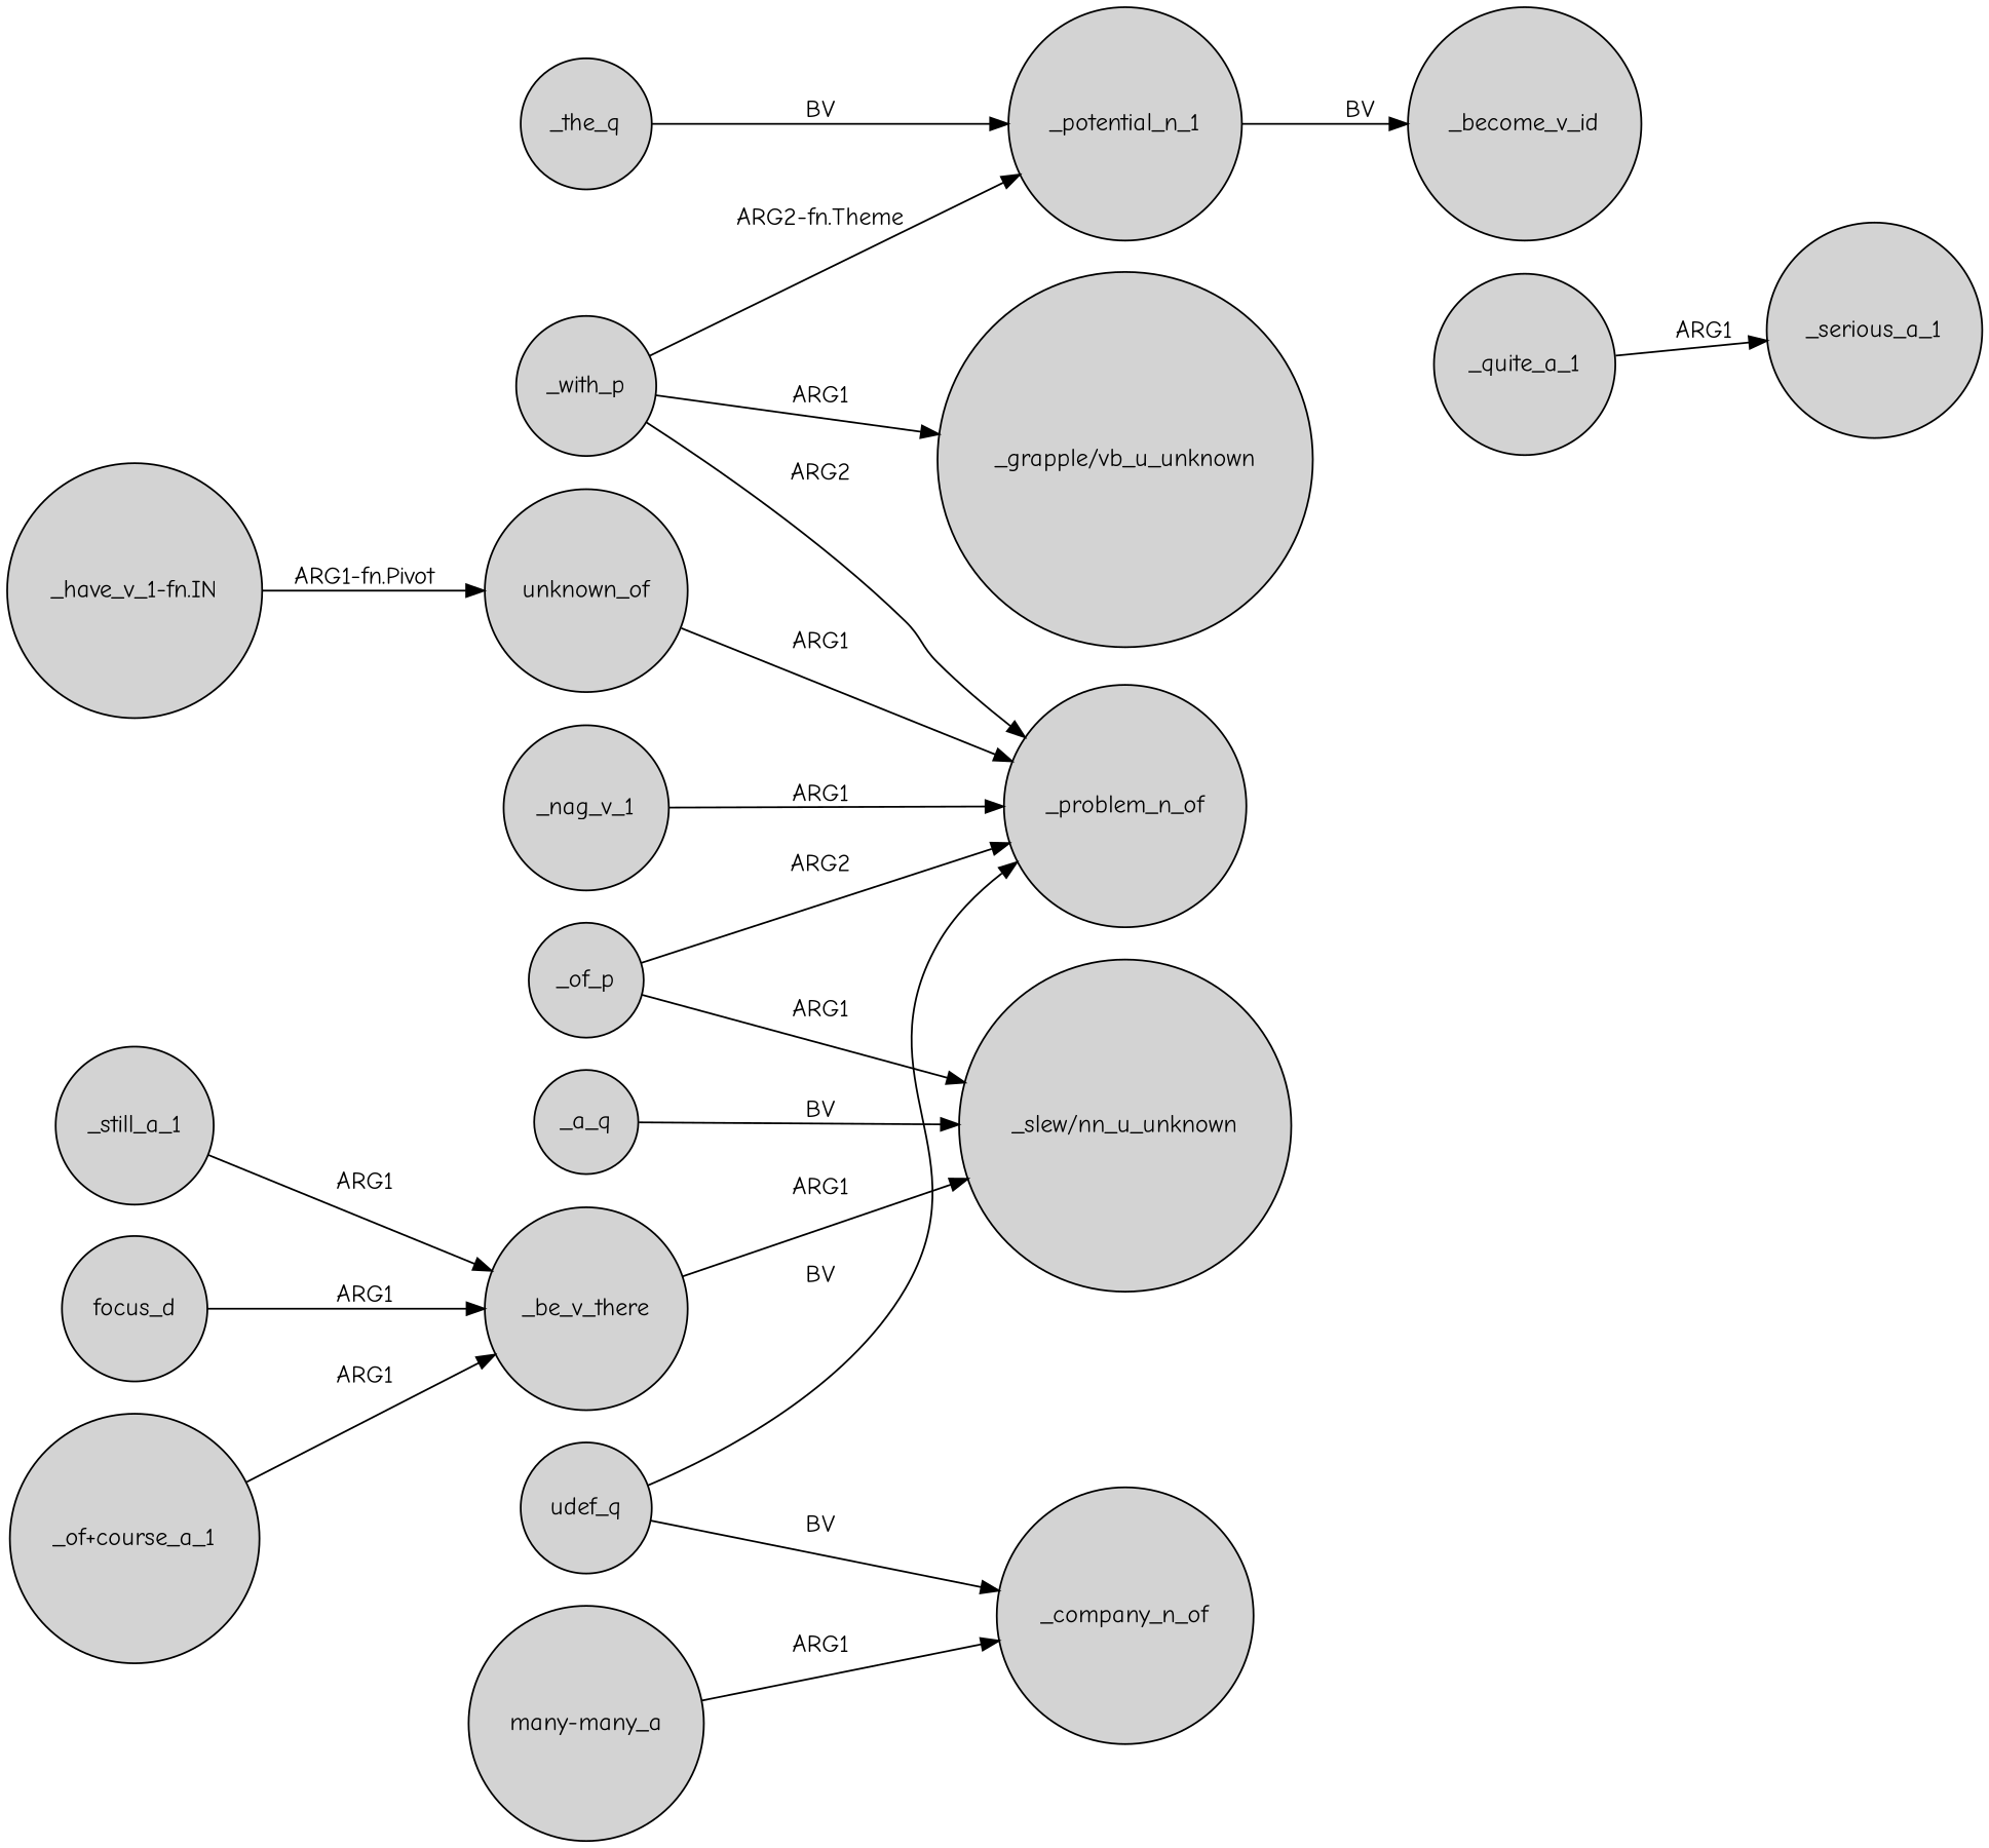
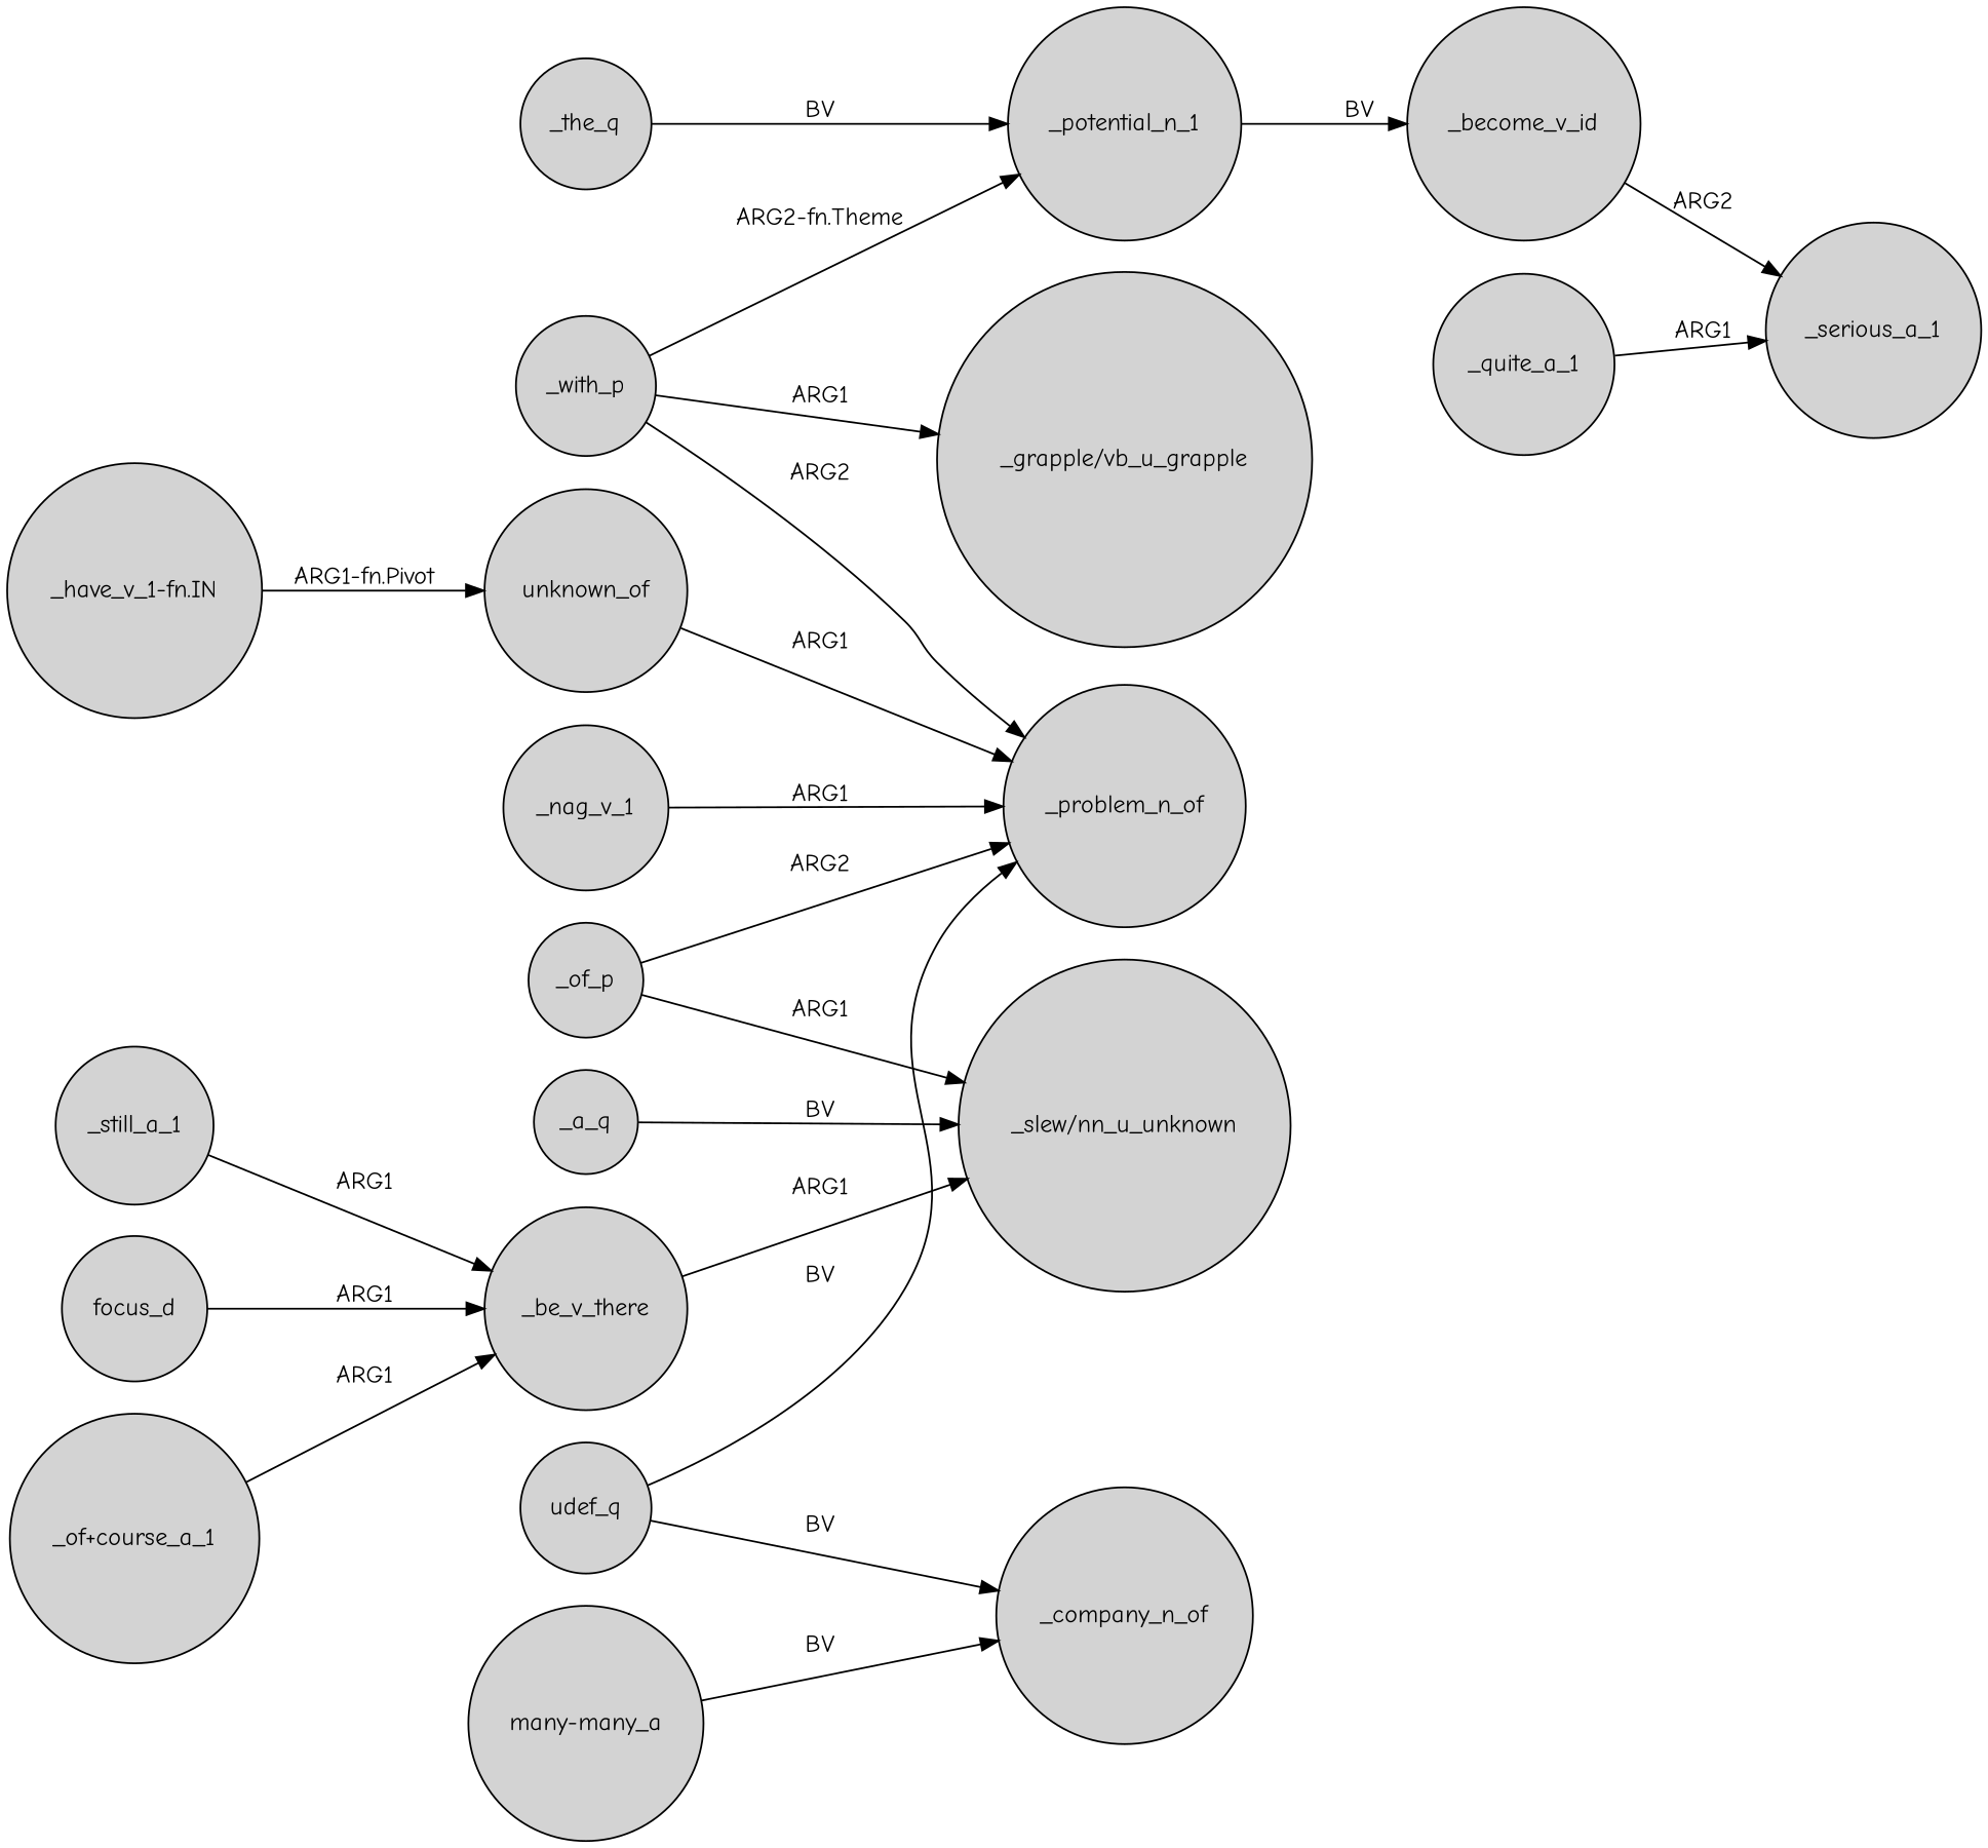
  digraph {
    fontname="Comic Neue"
    rankdir=LR
    node [fontname="Comic Neue" shape=circle style=filled]
    edge [fontname="Comic Neue"]
    _still_a_1
    _be_v_there
    "_slew/nn_u_unknown"
    _of_p
    _problem_n_of
    _the_q
    _potential_n_1
    _become_v_id
    _serious_a_1
    _with_p
-   "_grapple/vb_u_unknown"
+   "_grapple/vb_u_unknown" [label="_grapple/vb_u_grapple"]
    n12 [label=unknown_of]
    "_have_v_1-fn.IN"
    "_of+course_a_1"
    udef_q
    _company_n_of
    focus_d
    n18 [label="many-many_a"]
    _quite_a_1
    _nag_v_1
    _a_q
    _still_a_1 -> _be_v_there [label=ARG1]
    _be_v_there -> "_slew/nn_u_unknown" [label=ARG1]
    _of_p -> "_slew/nn_u_unknown" [label=ARG1]
    _of_p -> _problem_n_of [label=ARG2]
    _the_q -> _potential_n_1 [label=BV]
    _potential_n_1 -> _become_v_id [label=BV]
+   _become_v_id -> _serious_a_1 [label=ARG2]
    _with_p -> _problem_n_of [label=ARG2]
    _with_p -> _potential_n_1 [label="ARG2-fn.Theme"]
    _with_p -> "_grapple/vb_u_unknown" [label=ARG1]
    n12 -> _problem_n_of [label=ARG1]
    "_have_v_1-fn.IN" -> n12 [label="ARG1-fn.Pivot"]
    "_of+course_a_1" -> _be_v_there [label=ARG1]
    udef_q -> _problem_n_of [label=BV]
    udef_q -> _company_n_of [label=BV]
    focus_d -> _be_v_there [label=ARG1]
-   n18 -> _company_n_of [label=ARG1]
+   n18 -> _company_n_of [label=BV]
    _quite_a_1 -> _serious_a_1 [label=ARG1]
    _nag_v_1 -> _problem_n_of [label=ARG1]
    _a_q -> "_slew/nn_u_unknown" [label=BV]
  }
